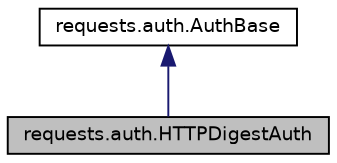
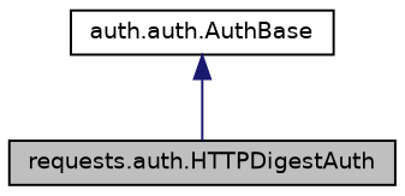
  digraph {
    node [color=black fontname=Helvetica fontsize=10 shape=record style=filled]
    n1 [fillcolor=grey75 fontcolor=black height=0.2 label="requests.auth.HTTPDigestAuth" width=0.4]
-   n2 [fillcolor=white height=0.2 label="requests.auth.AuthBase" width=0.4]
+   n2 [fillcolor=white height=0.2 label="auth.auth.AuthBase" width=0.4]
    n2 -> n1 [color=midnightblue dir=back fontname=Helvetica fontsize=10 labelfontname=Helvetica labelfontsize=10 style=solid]
  }
